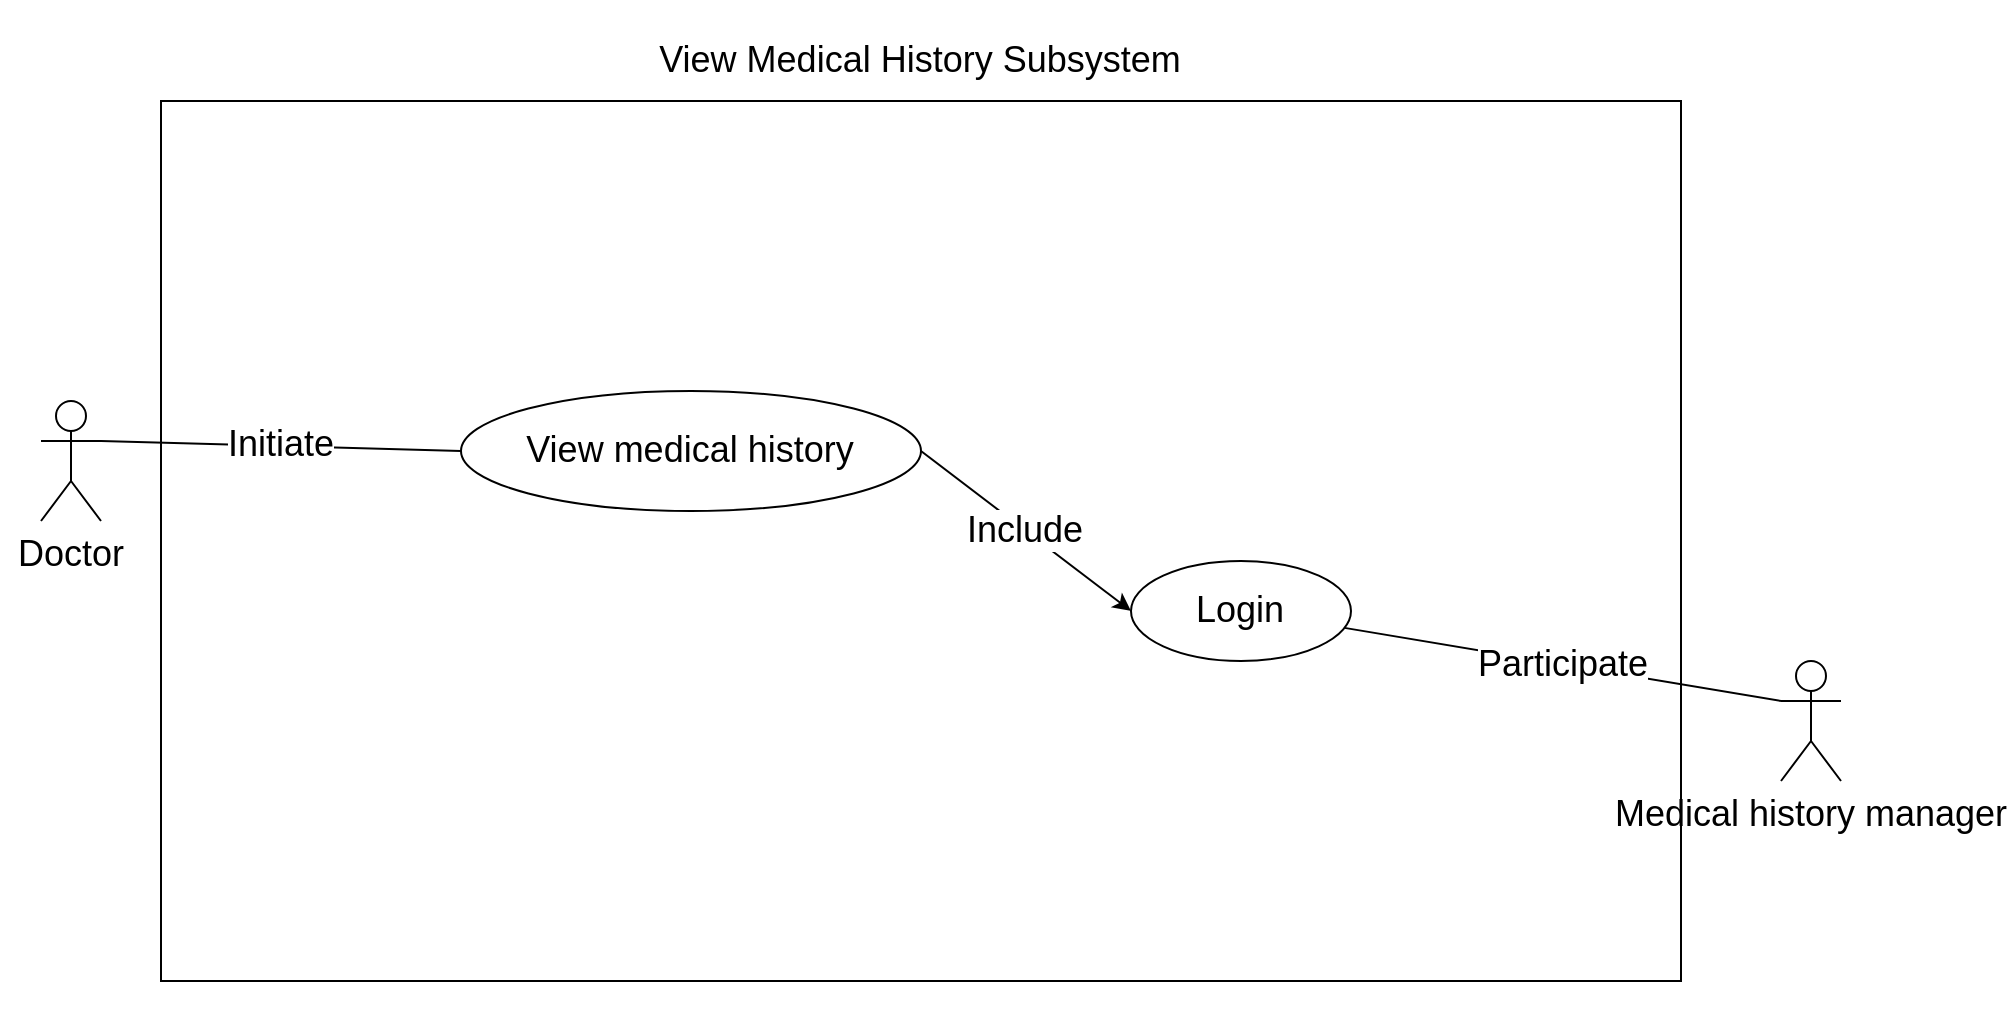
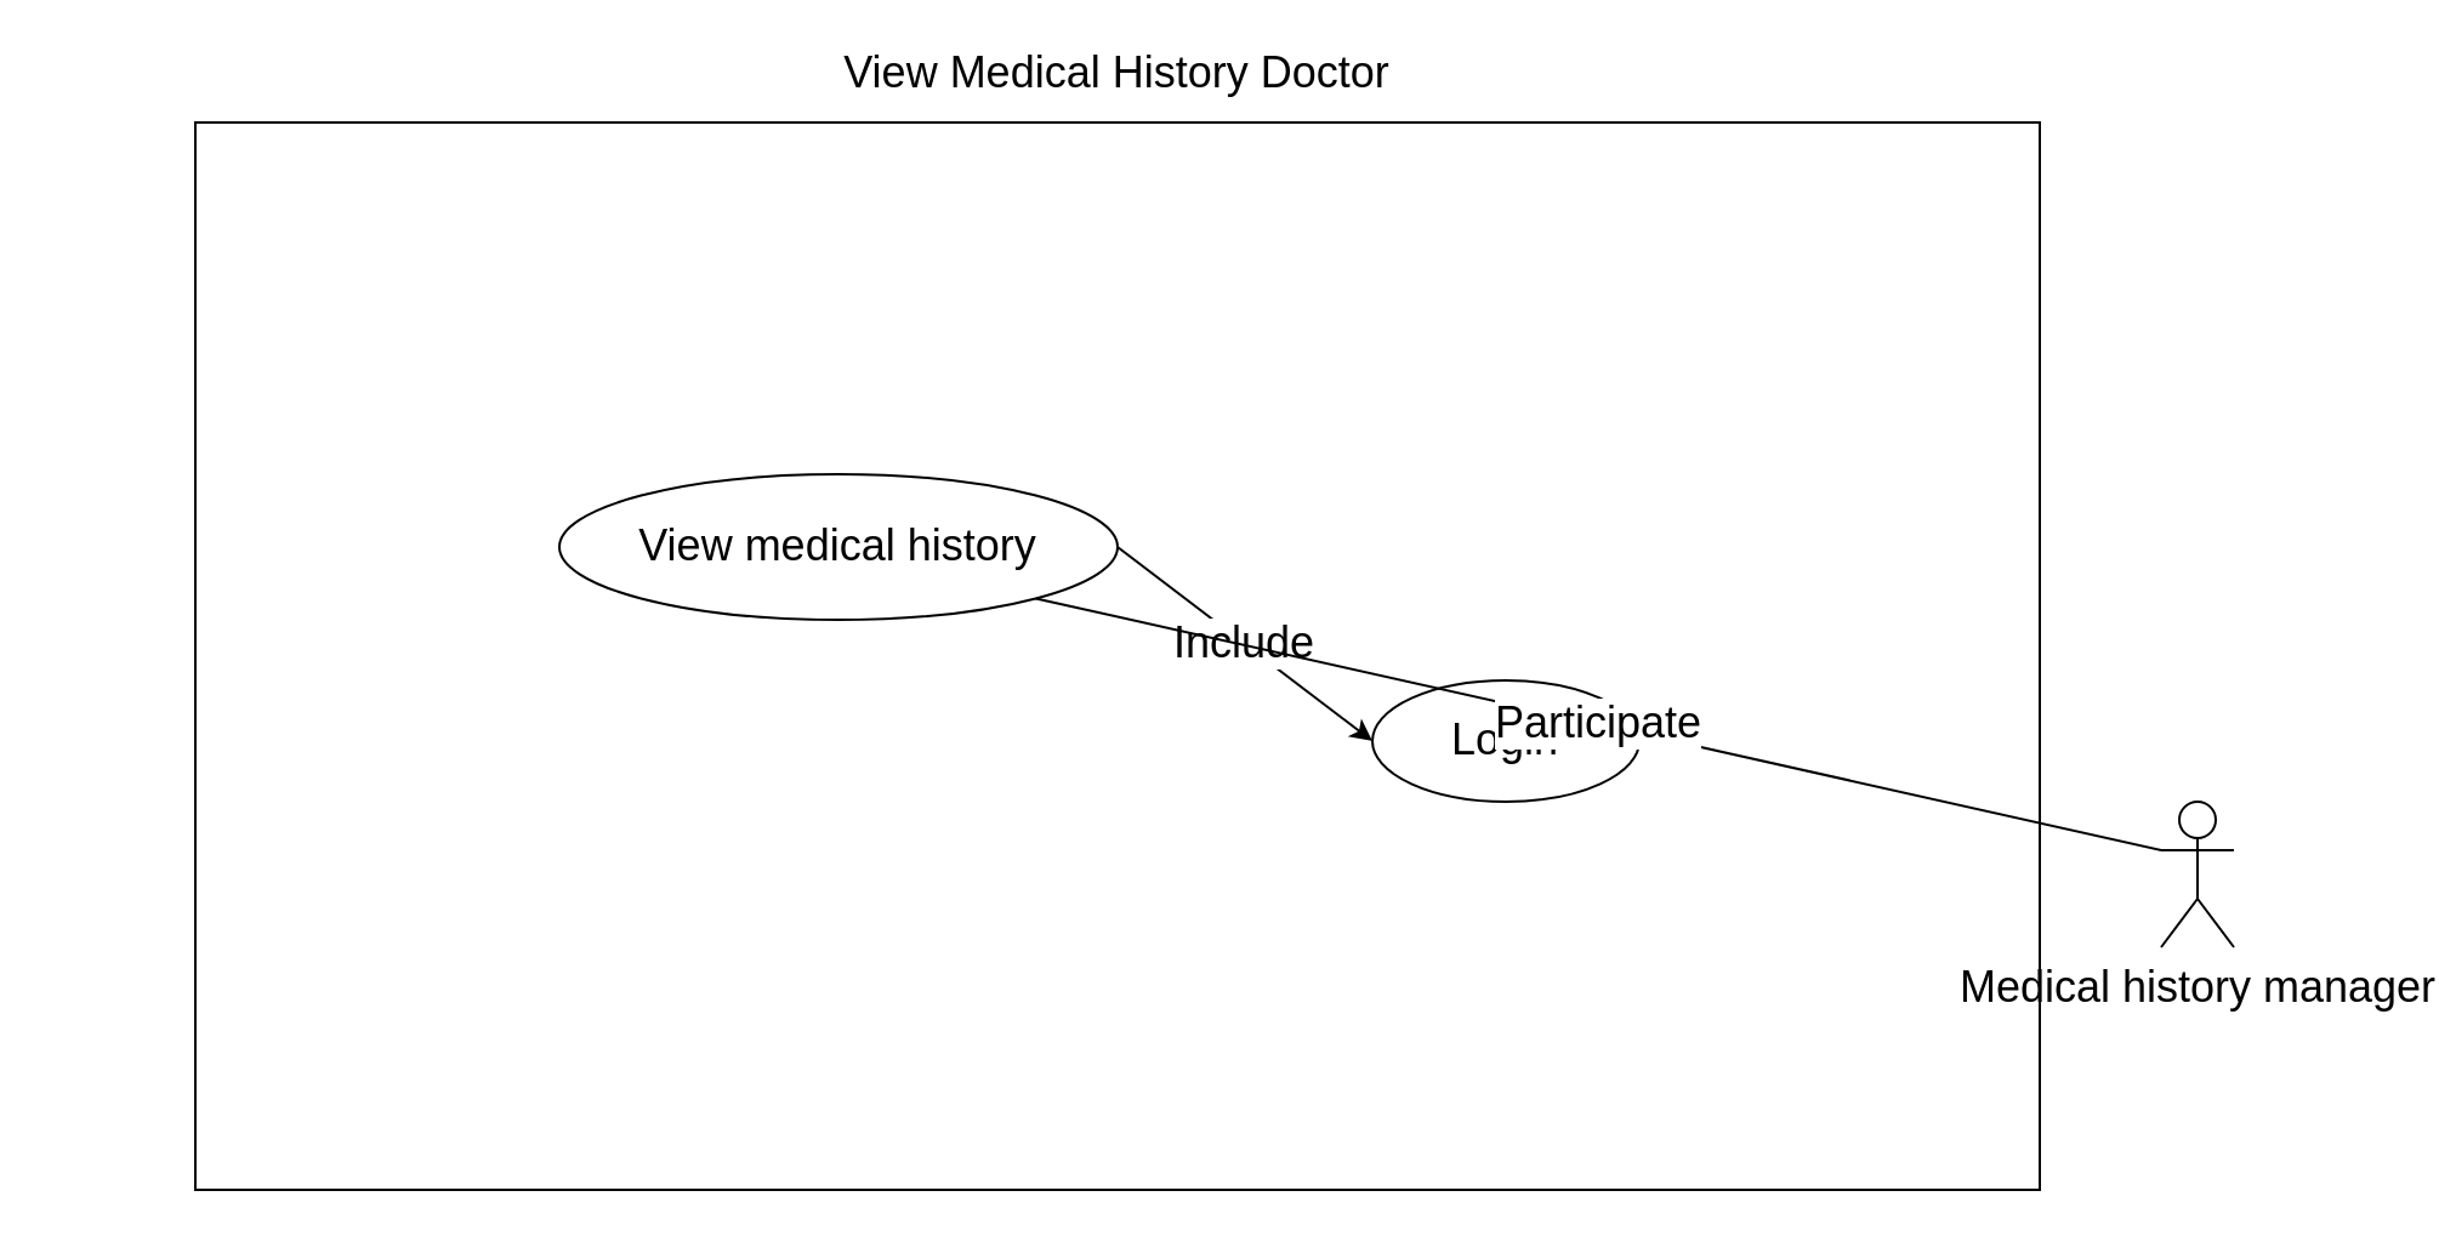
  <mxCell id="0" />
  <mxCell id="1" parent="0" />
- <mxCell id="2" value="Doctor" style="shape=umlActor;verticalLabelPosition=bottom;verticalAlign=top;html=1;outlineConnect=0;fontSize=18;" vertex="1" parent="1"><mxGeometry x="20" y="200" width="30" height="60" as="geometry" /></mxCell>
  <mxCell id="3" value="View medical history" style="ellipse;whiteSpace=wrap;html=1;fontSize=18;" vertex="1" parent="1"><mxGeometry x="230" y="195" width="230" height="60" as="geometry" /></mxCell>
  <mxCell id="4" value="Login" style="ellipse;whiteSpace=wrap;html=1;fontSize=18;" vertex="1" parent="1"><mxGeometry x="565" y="280" width="110" height="50" as="geometry" /></mxCell>
  <mxCell id="5" value="Medical history manager" style="shape=umlActor;verticalLabelPosition=bottom;verticalAlign=top;html=1;outlineConnect=0;fontSize=18;" vertex="1" parent="1"><mxGeometry x="890" y="330" width="30" height="60" as="geometry" /></mxCell>
- <mxCell id="6" value="Initiate" style="endArrow=none;html=1;fontSize=18;exitX=1;exitY=0.333;exitDx=0;exitDy=0;exitPerimeter=0;entryX=0;entryY=0.5;entryDx=0;entryDy=0;" edge="1" parent="1" source="2" target="3"><mxGeometry width="50" height="50" relative="1" as="geometry"><mxPoint x="420" y="370" as="sourcePoint" /><mxPoint x="470" y="320" as="targetPoint" /></mxGeometry></mxCell>
  <mxCell id="7" value="Include" style="endArrow=classic;html=1;fontSize=18;entryX=0;entryY=0.5;entryDx=0;entryDy=0;exitX=1;exitY=0.5;exitDx=0;exitDy=0;" edge="1" parent="1" source="3" target="4"><mxGeometry width="50" height="50" relative="1" as="geometry"><mxPoint x="420" y="370" as="sourcePoint" /><mxPoint x="470" y="320" as="targetPoint" /></mxGeometry></mxCell>
- <mxCell id="8" value="Participate" style="endArrow=none;html=1;fontSize=18;exitX=0;exitY=0.333;exitDx=0;exitDy=0;exitPerimeter=0;" edge="1" parent="1" source="5" target="4"><mxGeometry width="50" height="50" relative="1" as="geometry"><mxPoint x="420" y="370" as="sourcePoint" /><mxPoint x="470" y="320" as="targetPoint" /></mxGeometry></mxCell>
+ <mxCell id="8" value="Participate" style="endArrow=none;html=1;fontSize=18;entryX=1;entryY=1;entryDx=0;entryDy=0;exitX=0;exitY=0.333;exitDx=0;exitDy=0;exitPerimeter=0;" edge="1" parent="1" source="5" target="3"><mxGeometry width="50" height="50" relative="1" as="geometry"><mxPoint x="420" y="370" as="sourcePoint" /><mxPoint x="470" y="320" as="targetPoint" /></mxGeometry></mxCell>
  <mxCell id="9" value="" style="rounded=0;whiteSpace=wrap;html=1;fontSize=18;fillColor=none;" vertex="1" parent="1"><mxGeometry x="80" y="50" width="760" height="440" as="geometry" /></mxCell>
- <mxCell id="10" value="View Medical History Subsystem" style="text;html=1;strokeColor=none;fillColor=none;align=center;verticalAlign=middle;whiteSpace=wrap;rounded=0;fontSize=18;" vertex="1" parent="1"><mxGeometry x="310" y="20" width="300" height="20" as="geometry" /></mxCell>
+ <mxCell id="10" value="View Medical History Doctor" style="text;html=1;strokeColor=none;fillColor=none;align=center;verticalAlign=middle;whiteSpace=wrap;rounded=0;fontSize=18;" vertex="1" parent="1"><mxGeometry x="310" y="20" width="300" height="20" as="geometry" /></mxCell>
